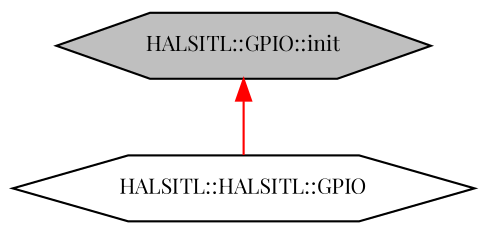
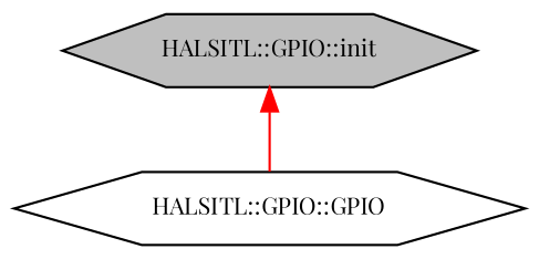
  digraph {
    rankdir=TB
    fontname="Playfair Display"
    node [color=black fontname="Playfair Display" fontsize=10 shape=hexagon style=filled]
    n1 [fillcolor=grey75 fontcolor=black height=0.2 label="HALSITL::GPIO::init" width=0.4]
-   n2 [fillcolor=white height=0.2 label="HALSITL::HALSITL::GPIO" width=0.4]
+   n2 [fillcolor=white height=0.2 label="HALSITL::GPIO::GPIO" width=0.4]
    n1 -> n2 [color=red dir=back fontname="Playfair Display" fontsize=10 labelfontname=Helvetica labelfontsize=10 style=solid]
  }
